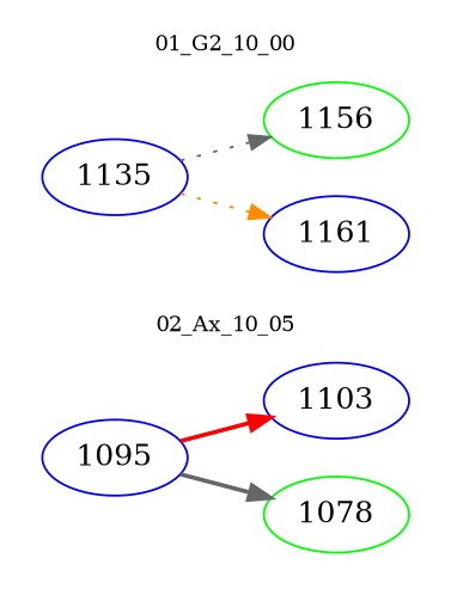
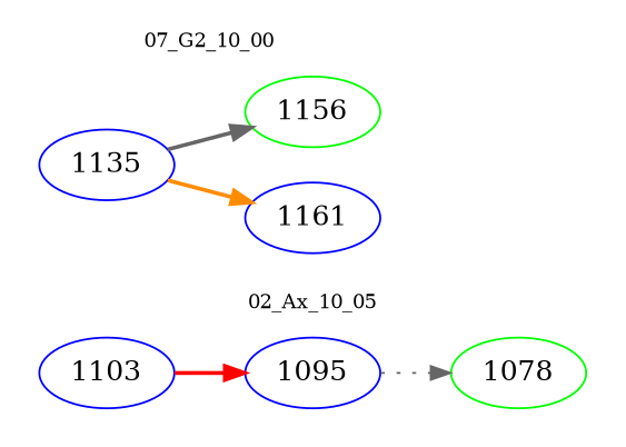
  digraph {
    rankdir=LR
    node [color=blue]
    edge [color=gray40 style=bold]
    n1 [label=1095]
    n2 [color=green label=1078]
    n3 [label=1103]
    n4 [label=1135]
    n5 [label=1161]
    n6 [color=green label=1156]
    subgraph cluster_1 {
      color=white
      fontsize=10
      label="02_Ax_10_05"
      n1
      n2
      n3
    }
    subgraph cluster_2 {
      color=white
      fontsize=10
-     label="01_G2_10_00"
+     label="07_G2_10_00"
      n4
      n5
      n6
    }
-   n1 -> n2
-   n1 -> n3 [color=red]
-   n4 -> n5 [color=darkorange style=dotted]
-   n4 -> n6 [style=dotted]
+   n1 -> n2 [style=dotted]
+   n3 -> n1 [color=red]
+   n4 -> n5 [color=darkorange]
+   n4 -> n6
  }
